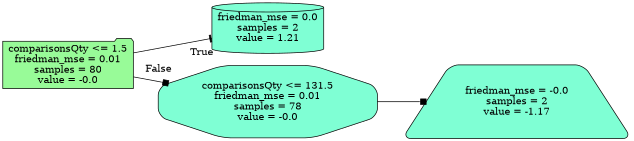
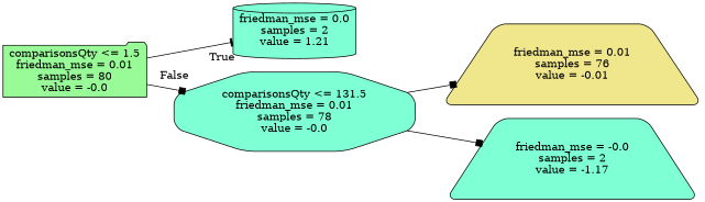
  digraph {
    rankdir=LR
    fontname="DejaVu Serif"
    node [color=black fillcolor=aquamarine fontname="DejaVu Serif" shape=trapezium style="filled, rounded"]
    edge [fontname="DejaVu Serif" arrowhead=box]
    n1 [fillcolor=palegreen label="comparisonsQty <= 1.5\nfriedman_mse = 0.01\nsamples = 80\nvalue = -0.0" shape=folder]
    n2 [label="friedman_mse = 0.0\nsamples = 2\nvalue = 1.21" shape=cylinder]
    n3 [label="comparisonsQty <= 131.5\nfriedman_mse = 0.01\nsamples = 78\nvalue = -0.0" shape=octagon]
+   n4 [fillcolor=khaki label="friedman_mse = 0.01\nsamples = 76\nvalue = -0.01"]
    n5 [label="friedman_mse = -0.0\nsamples = 2\nvalue = -1.17"]
    n1 -> n2 [headlabel=True labelangle=45 labeldistance=2.5 arrowhead=tee]
    n1 -> n3 [headlabel=False labelangle=-45 labeldistance=2.5]
+   n3 -> n4
    n3 -> n5
  }
